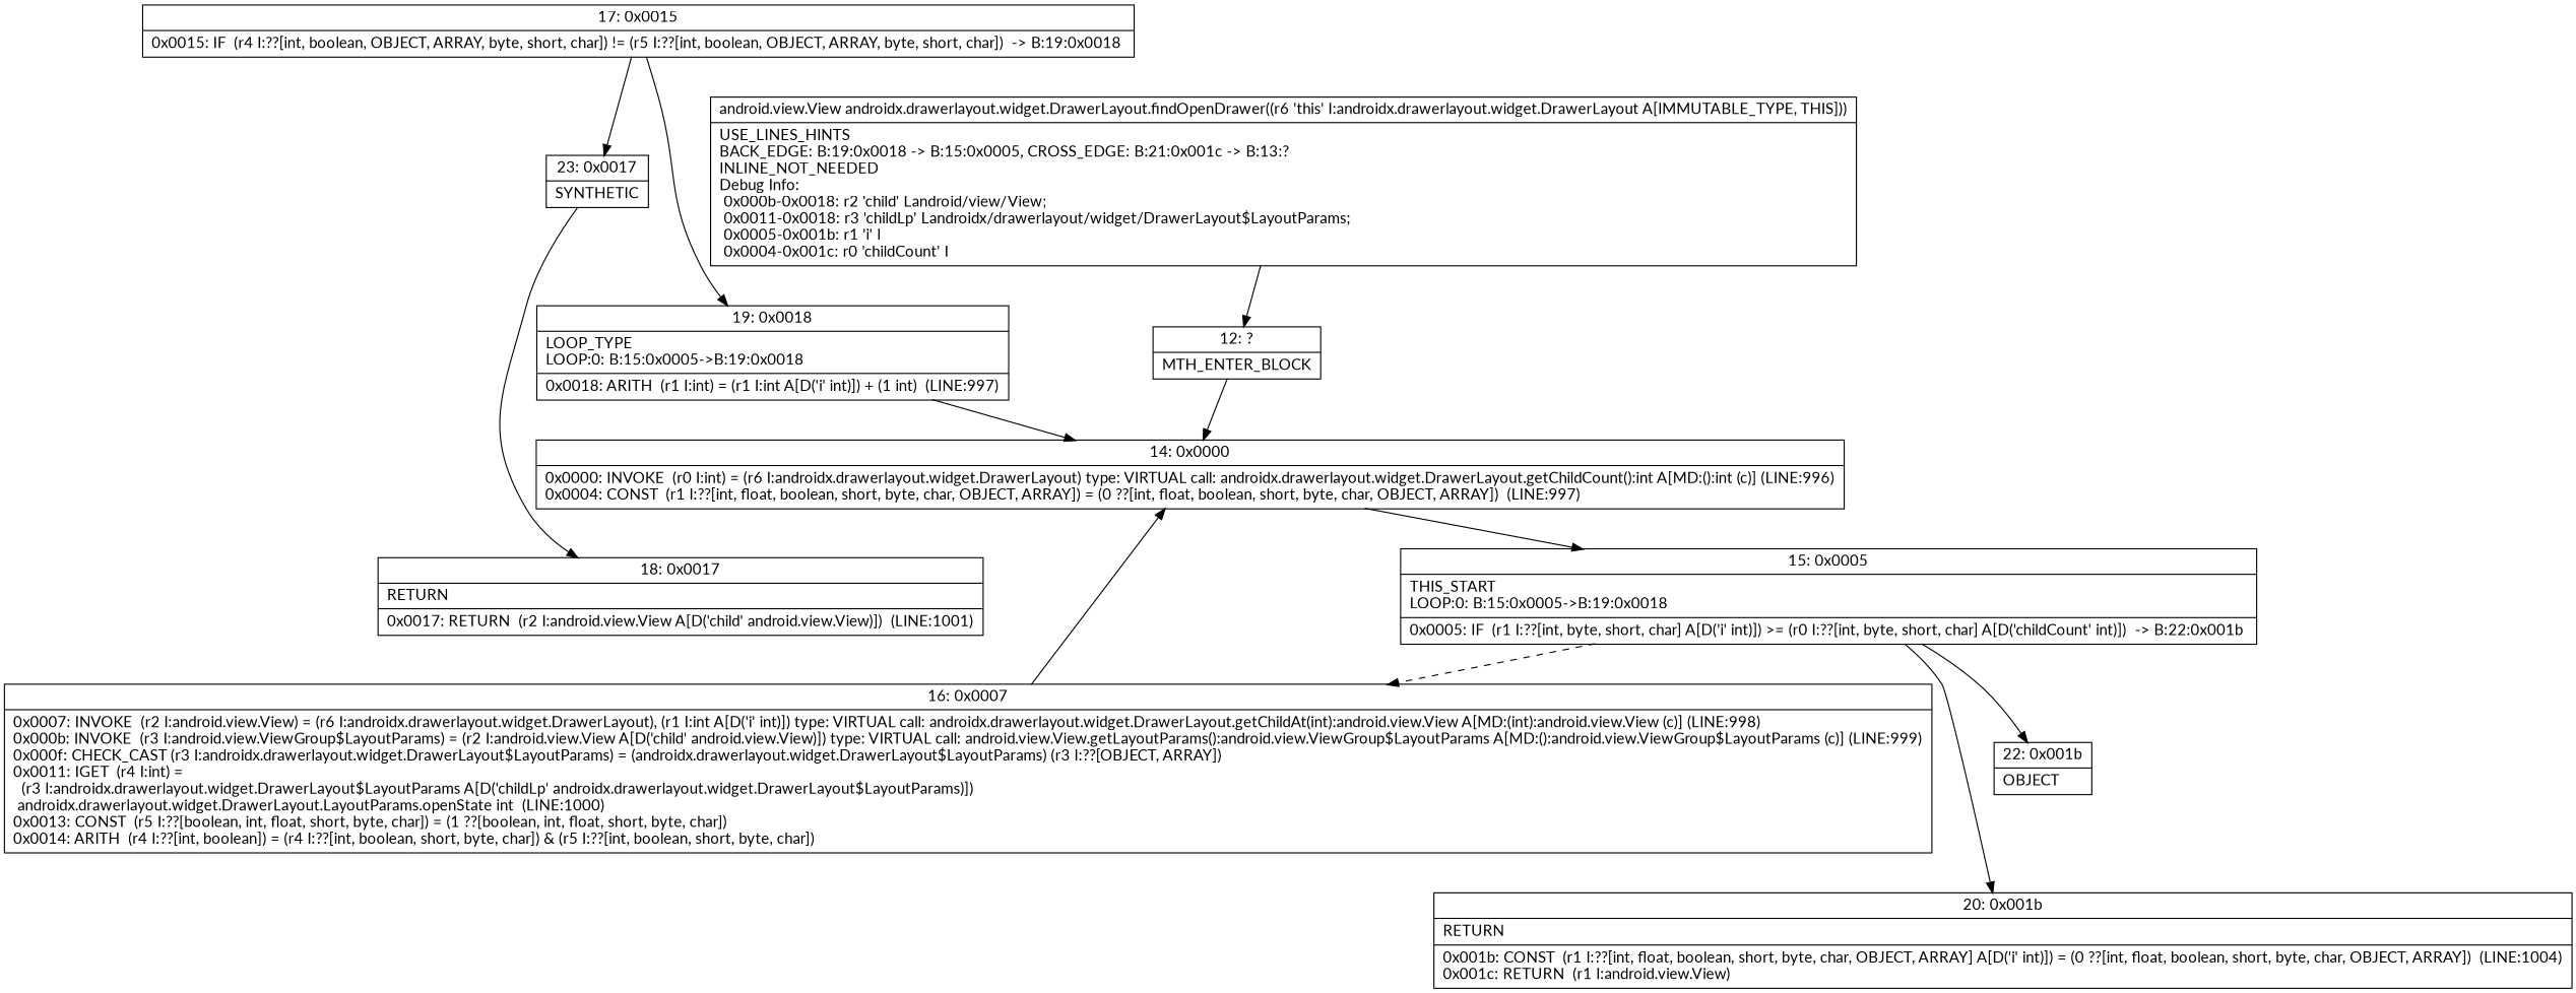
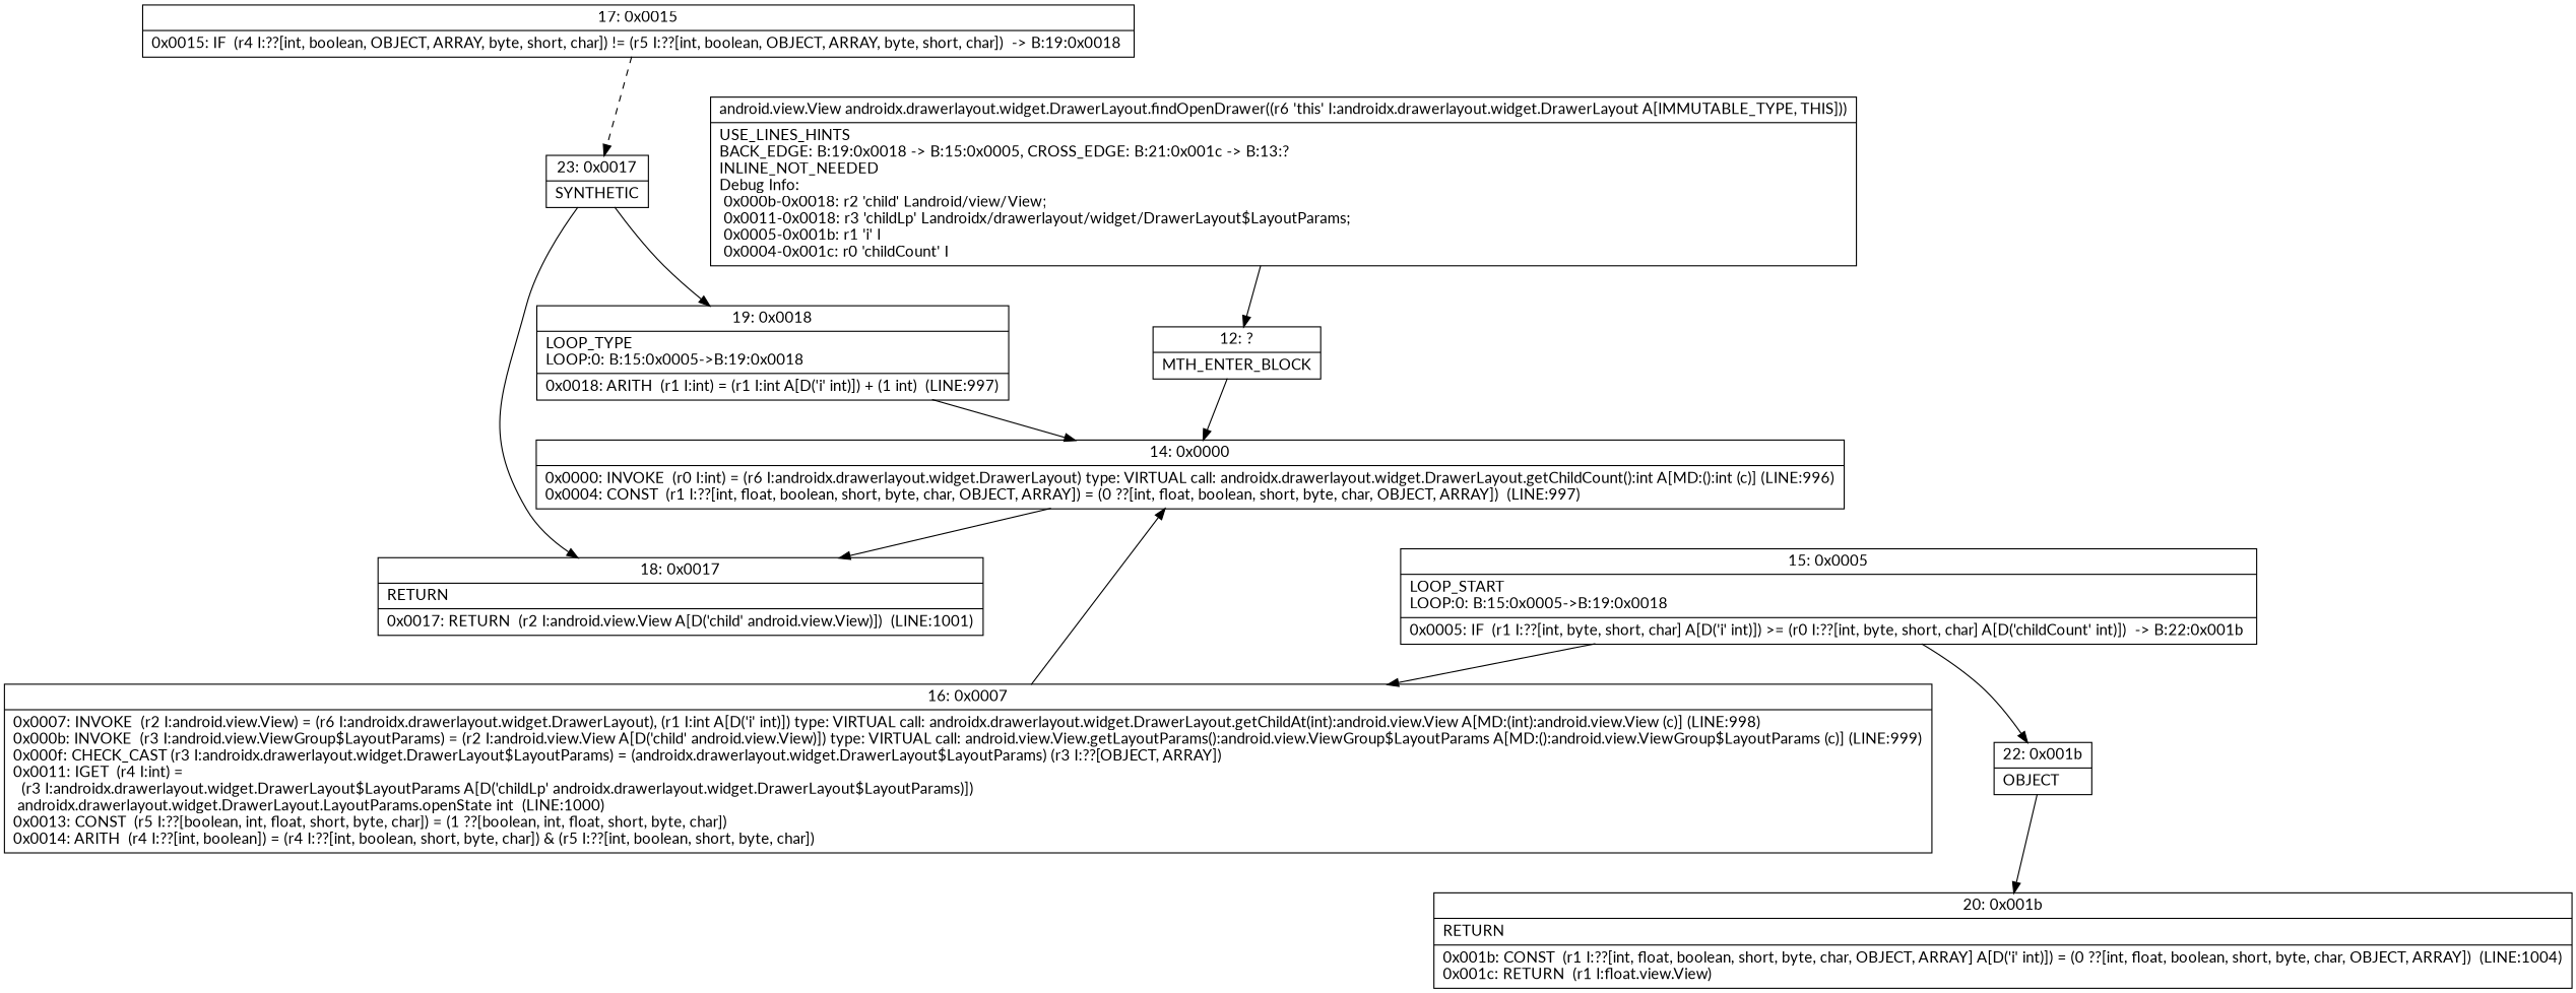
  digraph {
    fontname=Lato
    node [fontname=Lato shape=record]
    edge [fontname=Lato]
    n1 [label="{12\:\ ?|MTH_ENTER_BLOCK\l}"]
    n2 [label="{14\:\ 0x0000|0x0000: INVOKE  (r0 I:int) = (r6 I:androidx.drawerlayout.widget.DrawerLayout) type: VIRTUAL call: androidx.drawerlayout.widget.DrawerLayout.getChildCount():int A[MD:():int (c)] (LINE:996)\l0x0004: CONST  (r1 I:??[int, float, boolean, short, byte, char, OBJECT, ARRAY]) = (0 ??[int, float, boolean, short, byte, char, OBJECT, ARRAY])  (LINE:997)\l}"]
-   n3 [label="{15\:\ 0x0005|THIS_START\lLOOP:0: B:15:0x0005\-\>B:19:0x0018\l|0x0005: IF  (r1 I:??[int, byte, short, char] A[D('i' int)]) \>= (r0 I:??[int, byte, short, char] A[D('childCount' int)])  \-\> B:22:0x001b \l}"]
+   n3 [label="{15\:\ 0x0005|LOOP_START\lLOOP:0: B:15:0x0005\-\>B:19:0x0018\l|0x0005: IF  (r1 I:??[int, byte, short, char] A[D('i' int)]) \>= (r0 I:??[int, byte, short, char] A[D('childCount' int)])  \-\> B:22:0x001b \l}"]
    n4 [label="{16\:\ 0x0007|0x0007: INVOKE  (r2 I:android.view.View) = (r6 I:androidx.drawerlayout.widget.DrawerLayout), (r1 I:int A[D('i' int)]) type: VIRTUAL call: androidx.drawerlayout.widget.DrawerLayout.getChildAt(int):android.view.View A[MD:(int):android.view.View (c)] (LINE:998)\l0x000b: INVOKE  (r3 I:android.view.ViewGroup$LayoutParams) = (r2 I:android.view.View A[D('child' android.view.View)]) type: VIRTUAL call: android.view.View.getLayoutParams():android.view.ViewGroup$LayoutParams A[MD:():android.view.ViewGroup$LayoutParams (c)] (LINE:999)\l0x000f: CHECK_CAST (r3 I:androidx.drawerlayout.widget.DrawerLayout$LayoutParams) = (androidx.drawerlayout.widget.DrawerLayout$LayoutParams) (r3 I:??[OBJECT, ARRAY]) \l0x0011: IGET  (r4 I:int) = \l  (r3 I:androidx.drawerlayout.widget.DrawerLayout$LayoutParams A[D('childLp' androidx.drawerlayout.widget.DrawerLayout$LayoutParams)])\l androidx.drawerlayout.widget.DrawerLayout.LayoutParams.openState int  (LINE:1000)\l0x0013: CONST  (r5 I:??[boolean, int, float, short, byte, char]) = (1 ??[boolean, int, float, short, byte, char]) \l0x0014: ARITH  (r4 I:??[int, boolean]) = (r4 I:??[int, boolean, short, byte, char]) & (r5 I:??[int, boolean, short, byte, char]) \l}"]
    n5 [label="{22\:\ 0x001b|OBJECT\l}"]
-   n6 [label="{20\:\ 0x001b|RETURN\l|0x001b: CONST  (r1 I:??[int, float, boolean, short, byte, char, OBJECT, ARRAY] A[D('i' int)]) = (0 ??[int, float, boolean, short, byte, char, OBJECT, ARRAY])  (LINE:1004)\l0x001c: RETURN  (r1 I:android.view.View) \l}"]
+   n6 [label="{20\:\ 0x001b|RETURN\l|0x001b: CONST  (r1 I:??[int, float, boolean, short, byte, char, OBJECT, ARRAY] A[D('i' int)]) = (0 ??[int, float, boolean, short, byte, char, OBJECT, ARRAY])  (LINE:1004)\l0x001c: RETURN  (r1 I:float.view.View) \l}"]
    n7 [label="{17\:\ 0x0015|0x0015: IF  (r4 I:??[int, boolean, OBJECT, ARRAY, byte, short, char]) != (r5 I:??[int, boolean, OBJECT, ARRAY, byte, short, char])  \-\> B:19:0x0018 \l}"]
    n8 [label="{19\:\ 0x0018|LOOP_TYPE\lLOOP:0: B:15:0x0005\-\>B:19:0x0018\l|0x0018: ARITH  (r1 I:int) = (r1 I:int A[D('i' int)]) + (1 int)  (LINE:997)\l}"]
    n9 [label="{23\:\ 0x0017|SYNTHETIC\l}"]
    n10 [label="{18\:\ 0x0017|RETURN\l|0x0017: RETURN  (r2 I:android.view.View A[D('child' android.view.View)])  (LINE:1001)\l}"]
    n11 [label="{android.view.View androidx.drawerlayout.widget.DrawerLayout.findOpenDrawer((r6 'this' I:androidx.drawerlayout.widget.DrawerLayout A[IMMUTABLE_TYPE, THIS]))  | USE_LINES_HINTS\lBACK_EDGE: B:19:0x0018 \-\> B:15:0x0005, CROSS_EDGE: B:21:0x001c \-\> B:13:?\lINLINE_NOT_NEEDED\lDebug Info:\l  0x000b\-0x0018: r2 'child' Landroid\/view\/View;\l  0x0011\-0x0018: r3 'childLp' Landroidx\/drawerlayout\/widget\/DrawerLayout$LayoutParams;\l  0x0005\-0x001b: r1 'i' I\l  0x0004\-0x001c: r0 'childCount' I\l}"]
    n1 -> n2
-   n2 -> n3
-   n3 -> n4 [style=dashed]
+   n2 -> n10
+   n3 -> n4 [style=solid]
    n3 -> n5
    n4 -> n2
-   n3 -> n6
-   n7 -> n8
-   n7 -> n9 [style=solid]
+   n5 -> n6
+   n9 -> n8
+   n7 -> n9 [style=dashed]
    n8 -> n2
    n9 -> n10
    n11 -> n1
  }
